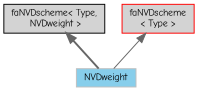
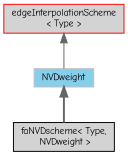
  digraph {
    fontname="Comic Neue"
    node [fillcolor=lightgrey fontname="Comic Neue" fontsize=10 shape=record style=filled]
    edge [color=gray40 dir=back fontname="Comic Neue" fontsize=10 labelfontname=Helvetica labelfontsize=10]
    n1 [color=black fontcolor=black height=0.2 label="faNVDscheme\< Type,\l NVDweight \>" width=0.4]
-   n2 [color=red height=0.2 label="faNVDscheme\l\< Type \>" width=0.4]
+   n2 [color=red height=0.2 label="edgeInterpolationScheme\l\< Type \>" width=0.4]
    n3 [color=grey75 fillcolor=skyblue height=0.2 label=NVDweight width=0.4]
    n2 -> n3 [style=solid]
-   n1 -> n3 [style=bold]
+   n3 -> n1 [style=bold]
  }
